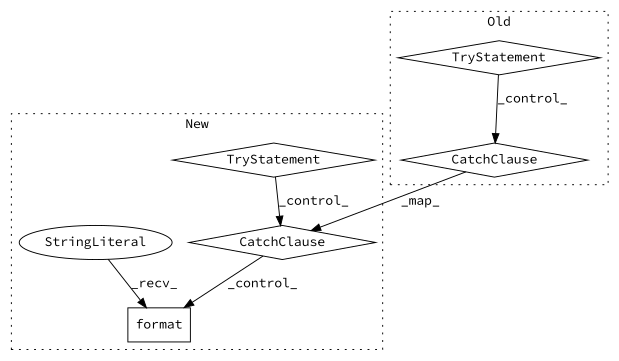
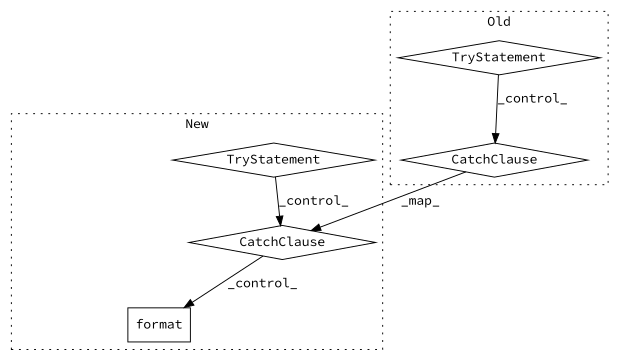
  digraph {
    fontname="Source Code Pro"
    node [a=54 fontname="Source Code Pro" l=4 shape=diamond]
    edge [fontname="Source Code Pro"]
    n1 [label=TryStatement s=1214]
    n2 [a=12 l="11,2" label=CatchClause s="1365,1393"]
    n3 [a=32 l="7,1" label=format s="1525,1552" shape=box]
-   n4 [a=45 l=49 label=StringLiteral s=1475 shape=ellipse]
    n5 [label=TryStatement s=1040]
    n6 [a=12 l="11,2" label=CatchClause s="1092,1120"]
    subgraph cluster_1 {
      label=New
      style=dotted
      n1
      n2
      n3
-     n4
    }
    subgraph cluster_2 {
      label=Old
      style=dotted
      n5
      n6
    }
    n1 -> n2 [label=_control_]
    n2 -> n3 [label=_control_]
-   n4 -> n3 [label=_recv_]
    n5 -> n6 [label=_control_]
    n6 -> n2 [label=_map_]
  }
